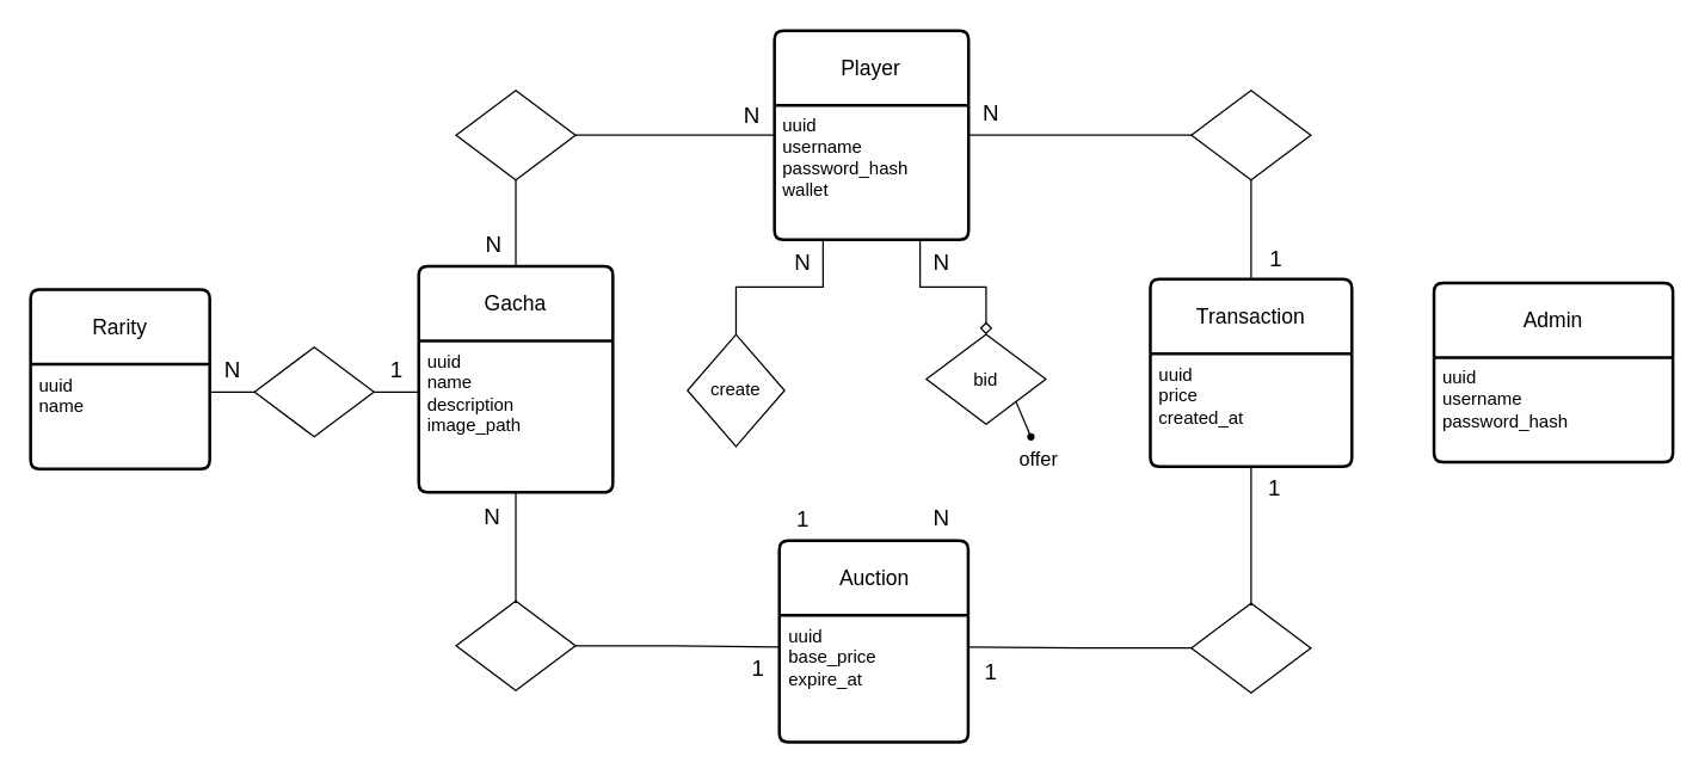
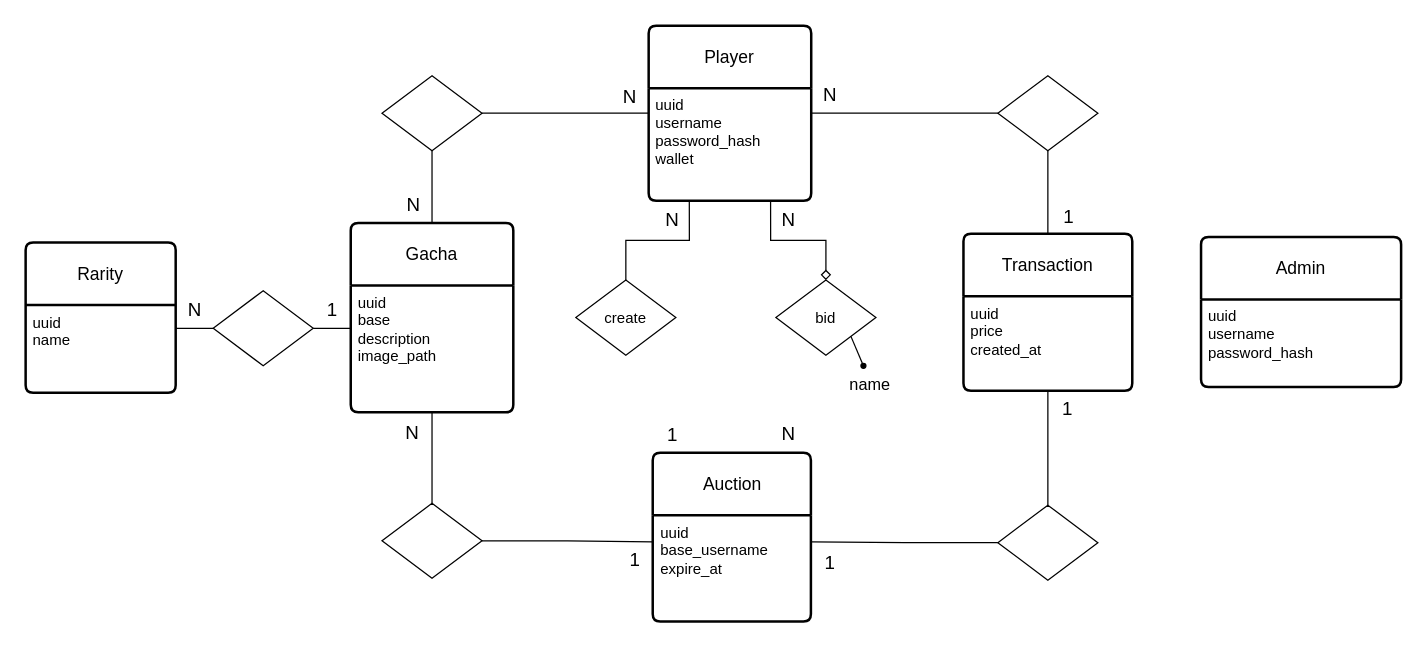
  <mxCell id="0" />
  <mxCell id="1" parent="0" />
  <mxCell id="2" value="Player" style="swimlane;childLayout=stackLayout;horizontal=1;startSize=50;horizontalStack=0;rounded=1;fontSize=14;fontStyle=0;strokeWidth=2;resizeParent=0;resizeLast=1;shadow=0;dashed=0;align=center;arcSize=4;whiteSpace=wrap;html=1;" vertex="1" parent="1"><mxGeometry x="518.25" y="20" width="130" height="140" as="geometry"><mxRectangle x="120" y="300" width="70" height="50" as="alternateBounds" /></mxGeometry></mxCell>
  <mxCell id="3" value="&lt;div&gt;&lt;span style=&quot;background-color: initial;&quot;&gt;uuid&lt;/span&gt;&lt;/div&gt;&lt;div&gt;username&lt;/div&gt;&lt;div&gt;password_hash&lt;/div&gt;&lt;div&gt;wallet&lt;br&gt;&lt;/div&gt;&lt;div&gt;&lt;br&gt;&lt;/div&gt;" style="align=left;strokeColor=none;fillColor=none;spacingLeft=4;fontSize=12;verticalAlign=top;resizable=0;rotatable=0;part=1;html=1;" vertex="1" parent="2"><mxGeometry y="50" width="130" height="90" as="geometry" /></mxCell>
  <mxCell id="4" value="N" style="text;html=1;align=center;verticalAlign=middle;resizable=0;points=[];autosize=1;strokeColor=none;fillColor=none;fontSize=15;" vertex="1" parent="1"><mxGeometry x="488.25" y="61" width="30" height="30" as="geometry" /></mxCell>
  <mxCell id="5" style="edgeStyle=orthogonalEdgeStyle;rounded=0;orthogonalLoop=1;jettySize=auto;html=1;exitX=0.5;exitY=0;exitDx=0;exitDy=0;entryX=0.5;entryY=0;entryDx=0;entryDy=0;endArrow=none;endFill=0;" edge="1" parent="1" source="9" target="12"><mxGeometry relative="1" as="geometry"><mxPoint x="335" y="233.5" as="targetPoint" /></mxGeometry></mxCell>
  <mxCell id="6" value="N" style="text;html=1;align=center;verticalAlign=middle;resizable=0;points=[];autosize=1;strokeColor=none;fillColor=none;fontSize=15;" vertex="1" parent="1"><mxGeometry x="315" y="147.75" width="30" height="30" as="geometry" /></mxCell>
  <mxCell id="7" value="N" style="text;html=1;align=center;verticalAlign=middle;resizable=0;points=[];autosize=1;strokeColor=none;fillColor=none;fontSize=15;" vertex="1" parent="1"><mxGeometry x="314" y="329.5" width="30" height="30" as="geometry" /></mxCell>
  <mxCell id="8" style="edgeStyle=orthogonalEdgeStyle;rounded=0;orthogonalLoop=1;jettySize=auto;html=1;exitX=0.5;exitY=1;exitDx=0;exitDy=0;entryX=0.5;entryY=1;entryDx=0;entryDy=0;endArrow=none;endFill=0;" edge="1" parent="1" source="9" target="24"><mxGeometry relative="1" as="geometry" /></mxCell>
  <mxCell id="9" value="Gacha" style="swimlane;childLayout=stackLayout;horizontal=1;startSize=50;horizontalStack=0;rounded=1;fontSize=14;fontStyle=0;strokeWidth=2;resizeParent=0;resizeLast=1;shadow=0;dashed=0;align=center;arcSize=4;whiteSpace=wrap;html=1;" vertex="1" parent="1"><mxGeometry x="280" y="177.75" width="130" height="151.5" as="geometry"><mxRectangle x="120" y="300" width="70" height="50" as="alternateBounds" /></mxGeometry></mxCell>
- <mxCell id="10" value="&lt;div&gt;&lt;span style=&quot;background-color: initial;&quot;&gt;uuid&lt;/span&gt;&lt;/div&gt;&lt;div&gt;name&lt;br&gt;&lt;/div&gt;&lt;div&gt;description&lt;br&gt;&lt;/div&gt;&lt;div&gt;image_path&lt;br&gt;&lt;/div&gt;" style="align=left;strokeColor=none;fillColor=none;spacingLeft=4;fontSize=12;verticalAlign=top;resizable=0;rotatable=0;part=1;html=1;" vertex="1" parent="9"><mxGeometry y="50" width="130" height="101.5" as="geometry" /></mxCell>
+ <mxCell id="10" value="&lt;div&gt;&lt;span style=&quot;background-color: initial;&quot;&gt;uuid&lt;/span&gt;&lt;/div&gt;&lt;div&gt;base&lt;br&gt;&lt;/div&gt;&lt;div&gt;description&lt;br&gt;&lt;/div&gt;&lt;div&gt;image_path&lt;br&gt;&lt;/div&gt;" style="align=left;strokeColor=none;fillColor=none;spacingLeft=4;fontSize=12;verticalAlign=top;resizable=0;rotatable=0;part=1;html=1;" vertex="1" parent="9"><mxGeometry y="50" width="130" height="101.5" as="geometry" /></mxCell>
  <mxCell id="11" style="edgeStyle=orthogonalEdgeStyle;rounded=0;orthogonalLoop=1;jettySize=auto;html=1;exitX=0;exitY=0.5;exitDx=0;exitDy=0;entryX=0;entryY=0.5;entryDx=0;entryDy=0;endArrow=none;endFill=0;" edge="1" parent="1" source="12" target="2"><mxGeometry relative="1" as="geometry" /></mxCell>
  <mxCell id="12" value="" style="shape=rhombus;perimeter=rhombusPerimeter;whiteSpace=wrap;html=1;align=center;direction=west;" vertex="1" parent="1"><mxGeometry x="305" y="60" width="80" height="60" as="geometry" /></mxCell>
  <mxCell id="13" value="Transaction" style="swimlane;childLayout=stackLayout;horizontal=1;startSize=50;horizontalStack=0;rounded=1;fontSize=14;fontStyle=0;strokeWidth=2;resizeParent=0;resizeLast=1;shadow=0;dashed=0;align=center;arcSize=4;whiteSpace=wrap;html=1;" vertex="1" parent="1"><mxGeometry x="770" y="186.5" width="135" height="125.5" as="geometry" /></mxCell>
  <mxCell id="14" value="&lt;div&gt;&lt;span style=&quot;background-color: initial;&quot;&gt;uuid&lt;/span&gt;&lt;/div&gt;&lt;div&gt;price&lt;/div&gt;&lt;div&gt;created_at&lt;br&gt;&lt;/div&gt;" style="align=left;strokeColor=none;fillColor=none;spacingLeft=4;fontSize=12;verticalAlign=top;resizable=0;rotatable=0;part=1;html=1;" vertex="1" parent="13"><mxGeometry y="50" width="135" height="75.5" as="geometry" /></mxCell>
  <mxCell id="15" value="&lt;div style=&quot;font-size: 15px;&quot;&gt;1&lt;/div&gt;" style="text;html=1;align=center;verticalAlign=middle;resizable=0;points=[];autosize=1;strokeColor=none;fillColor=none;fontSize=15;" vertex="1" parent="1"><mxGeometry x="838" y="311" width="30" height="30" as="geometry" /></mxCell>
  <mxCell id="16" value="1" style="text;html=1;align=center;verticalAlign=middle;resizable=0;points=[];autosize=1;strokeColor=none;fillColor=none;fontSize=15;" vertex="1" parent="1"><mxGeometry x="838.5" y="156.5" width="30" height="30" as="geometry" /></mxCell>
  <mxCell id="17" style="edgeStyle=orthogonalEdgeStyle;rounded=0;orthogonalLoop=1;jettySize=auto;html=1;exitX=0.5;exitY=0;exitDx=0;exitDy=0;entryX=0.5;entryY=0;entryDx=0;entryDy=0;endArrow=none;endFill=0;" edge="1" parent="1" source="19" target="13"><mxGeometry relative="1" as="geometry" /></mxCell>
  <mxCell id="18" style="edgeStyle=orthogonalEdgeStyle;rounded=0;orthogonalLoop=1;jettySize=auto;html=1;exitX=1;exitY=0.5;exitDx=0;exitDy=0;entryX=1;entryY=0.5;entryDx=0;entryDy=0;endArrow=none;endFill=0;" edge="1" parent="1" source="19" target="2"><mxGeometry relative="1" as="geometry" /></mxCell>
  <mxCell id="19" value="" style="shape=rhombus;perimeter=rhombusPerimeter;whiteSpace=wrap;html=1;align=center;direction=west;" vertex="1" parent="1"><mxGeometry x="797.5" y="60" width="80" height="60" as="geometry" /></mxCell>
  <mxCell id="20" value="Auction" style="swimlane;childLayout=stackLayout;horizontal=1;startSize=50;horizontalStack=0;rounded=1;fontSize=14;fontStyle=0;strokeWidth=2;resizeParent=0;resizeLast=1;shadow=0;dashed=0;align=center;arcSize=4;whiteSpace=wrap;html=1;" vertex="1" parent="1"><mxGeometry x="521.5" y="361.5" width="126.5" height="135" as="geometry" /></mxCell>
- <mxCell id="21" value="&lt;div&gt;&lt;span style=&quot;background-color: initial;&quot;&gt;uuid&lt;/span&gt;&lt;/div&gt;&lt;div&gt;base_price&lt;/div&gt;&lt;div&gt;expire_at&lt;br&gt;&lt;/div&gt;" style="align=left;strokeColor=none;fillColor=none;spacingLeft=4;fontSize=12;verticalAlign=top;resizable=0;rotatable=0;part=1;html=1;" vertex="1" parent="20"><mxGeometry y="50" width="126.5" height="85" as="geometry" /></mxCell>
+ <mxCell id="21" value="&lt;div&gt;&lt;span style=&quot;background-color: initial;&quot;&gt;uuid&lt;/span&gt;&lt;/div&gt;&lt;div&gt;base_username&lt;/div&gt;&lt;div&gt;expire_at&lt;br&gt;&lt;/div&gt;" style="align=left;strokeColor=none;fillColor=none;spacingLeft=4;fontSize=12;verticalAlign=top;resizable=0;rotatable=0;part=1;html=1;" vertex="1" parent="20"><mxGeometry y="50" width="126.5" height="85" as="geometry" /></mxCell>
  <mxCell id="22" value="1" style="text;html=1;align=center;verticalAlign=middle;resizable=0;points=[];autosize=1;strokeColor=none;fillColor=none;fontSize=15;" vertex="1" parent="1"><mxGeometry x="491.5" y="432" width="30" height="30" as="geometry" /></mxCell>
  <mxCell id="23" style="edgeStyle=orthogonalEdgeStyle;rounded=0;orthogonalLoop=1;jettySize=auto;html=1;exitX=0;exitY=0.5;exitDx=0;exitDy=0;entryX=0;entryY=0.25;entryDx=0;entryDy=0;endArrow=none;endFill=0;" edge="1" parent="1" source="24" target="21"><mxGeometry relative="1" as="geometry" /></mxCell>
  <mxCell id="24" value="" style="shape=rhombus;perimeter=rhombusPerimeter;whiteSpace=wrap;html=1;align=center;direction=west;" vertex="1" parent="1"><mxGeometry x="305" y="402" width="80" height="60" as="geometry" /></mxCell>
  <mxCell id="25" style="edgeStyle=orthogonalEdgeStyle;rounded=0;orthogonalLoop=1;jettySize=auto;html=1;exitX=1;exitY=0.5;exitDx=0;exitDy=0;entryX=1;entryY=0.25;entryDx=0;entryDy=0;endArrow=none;endFill=0;" edge="1" parent="1" source="27" target="21"><mxGeometry relative="1" as="geometry" /></mxCell>
  <mxCell id="26" style="edgeStyle=orthogonalEdgeStyle;rounded=0;orthogonalLoop=1;jettySize=auto;html=1;exitX=0.5;exitY=1;exitDx=0;exitDy=0;entryX=0.5;entryY=1;entryDx=0;entryDy=0;endArrow=none;endFill=0;" edge="1" parent="1" source="27" target="14"><mxGeometry relative="1" as="geometry" /></mxCell>
  <mxCell id="27" value="" style="shape=rhombus;perimeter=rhombusPerimeter;whiteSpace=wrap;html=1;align=center;direction=west;" vertex="1" parent="1"><mxGeometry x="797.5" y="403.5" width="80" height="60" as="geometry" /></mxCell>
  <mxCell id="28" value="1" style="text;html=1;align=center;verticalAlign=middle;resizable=0;points=[];autosize=1;strokeColor=none;fillColor=none;fontSize=15;" vertex="1" parent="1"><mxGeometry x="648" y="433.5" width="30" height="30" as="geometry" /></mxCell>
  <mxCell id="29" value="Admin" style="swimlane;childLayout=stackLayout;horizontal=1;startSize=50;horizontalStack=0;rounded=1;fontSize=14;fontStyle=0;strokeWidth=2;resizeParent=0;resizeLast=1;shadow=0;dashed=0;align=center;arcSize=4;whiteSpace=wrap;html=1;" vertex="1" parent="1"><mxGeometry x="960" y="189" width="160" height="120" as="geometry" /></mxCell>
  <mxCell id="30" value="&lt;div&gt;&lt;span style=&quot;background-color: initial;&quot;&gt;uuid&lt;/span&gt;&lt;/div&gt;&lt;div&gt;&lt;span style=&quot;background-color: initial;&quot;&gt;username&lt;/span&gt;&lt;/div&gt;&lt;div&gt;password_hash&lt;br&gt;&lt;/div&gt;" style="align=left;strokeColor=none;fillColor=none;spacingLeft=4;fontSize=12;verticalAlign=top;resizable=0;rotatable=0;part=1;html=1;" vertex="1" parent="29"><mxGeometry y="50" width="160" height="70" as="geometry" /></mxCell>
  <mxCell id="31" style="edgeStyle=orthogonalEdgeStyle;rounded=0;orthogonalLoop=1;jettySize=auto;html=1;exitX=0.25;exitY=1;exitDx=0;exitDy=0;entryX=0.5;entryY=1;entryDx=0;entryDy=0;endArrow=none;endFill=0;" edge="1" parent="1" source="3" target="32"><mxGeometry relative="1" as="geometry"><mxPoint x="489" y="263.5" as="sourcePoint" /></mxGeometry></mxCell>
- <mxCell id="32" value="create" style="shape=rhombus;perimeter=rhombusPerimeter;whiteSpace=wrap;html=1;align=center;direction=west;" vertex="1" parent="1"><mxGeometry x="460" y="223.5" width="65" height="75" as="geometry" /></mxCell>
+ <mxCell id="32" value="create" style="shape=rhombus;perimeter=rhombusPerimeter;whiteSpace=wrap;html=1;align=center;direction=west;" vertex="1" parent="1"><mxGeometry x="460" y="223.5" width="80" height="60" as="geometry" /></mxCell>
  <mxCell id="33" value="N" style="text;html=1;align=center;verticalAlign=middle;resizable=0;points=[];autosize=1;strokeColor=none;fillColor=none;fontSize=15;" vertex="1" parent="1"><mxGeometry x="521.5" y="160" width="30" height="30" as="geometry" /></mxCell>
  <mxCell id="34" value="1" style="text;html=1;align=center;verticalAlign=middle;resizable=0;points=[];autosize=1;strokeColor=none;fillColor=none;fontSize=15;" vertex="1" parent="1"><mxGeometry x="521.5" y="331.5" width="30" height="30" as="geometry" /></mxCell>
  <mxCell id="35" style="edgeStyle=orthogonalEdgeStyle;rounded=0;orthogonalLoop=1;jettySize=auto;html=1;exitX=0.75;exitY=1;exitDx=0;exitDy=0;entryX=0.5;entryY=1;entryDx=0;entryDy=0;endArrow=diamond;endFill=0;" edge="1" parent="1" source="3" target="37"><mxGeometry relative="1" as="geometry"><mxPoint x="649.5" y="332" as="sourcePoint" /><mxPoint x="698.5" y="357" as="targetPoint" /></mxGeometry></mxCell>
  <mxCell id="36" value="N" style="text;html=1;align=center;verticalAlign=middle;resizable=0;points=[];autosize=1;strokeColor=none;fillColor=none;fontSize=15;" vertex="1" parent="1"><mxGeometry x="615" y="160" width="30" height="30" as="geometry" /></mxCell>
  <mxCell id="37" value="bid" style="shape=rhombus;perimeter=rhombusPerimeter;whiteSpace=wrap;html=1;align=center;direction=west;" vertex="1" parent="1"><mxGeometry x="620" y="223.5" width="80" height="60" as="geometry" /></mxCell>
  <mxCell id="38" value="N" style="text;html=1;align=center;verticalAlign=middle;resizable=0;points=[];autosize=1;strokeColor=none;fillColor=none;fontSize=15;" vertex="1" parent="1"><mxGeometry x="615" y="330.5" width="30" height="30" as="geometry" /></mxCell>
  <mxCell id="39" value="" style="endArrow=oval;html=1;rounded=0;exitX=0;exitY=0;exitDx=0;exitDy=0;endFill=1;strokeWidth=1;endSize=4;" edge="1" parent="1" source="37"><mxGeometry width="50" height="50" relative="1" as="geometry"><mxPoint x="739.5" y="402" as="sourcePoint" /><mxPoint x="690" y="292" as="targetPoint" /><Array as="points" /></mxGeometry></mxCell>
- <mxCell id="40" value="offer" style="text;html=1;align=center;verticalAlign=middle;resizable=0;points=[];autosize=1;strokeColor=none;fillColor=none;fontSize=13;" vertex="1" parent="1"><mxGeometry x="670" y="292" width="50" height="30" as="geometry" /></mxCell>
+ <mxCell id="40" value="name" style="text;html=1;align=center;verticalAlign=middle;resizable=0;points=[];autosize=1;strokeColor=none;fillColor=none;fontSize=13;" vertex="1" parent="1"><mxGeometry x="670" y="292" width="50" height="30" as="geometry" /></mxCell>
  <mxCell id="41" value="N" style="text;html=1;align=center;verticalAlign=middle;resizable=0;points=[];autosize=1;strokeColor=none;fillColor=none;fontSize=15;" vertex="1" parent="1"><mxGeometry x="648" y="60" width="30" height="30" as="geometry" /></mxCell>
  <mxCell id="42" style="edgeStyle=orthogonalEdgeStyle;rounded=0;orthogonalLoop=1;jettySize=auto;html=1;exitX=0;exitY=0.5;exitDx=0;exitDy=0;entryX=0;entryY=0.25;entryDx=0;entryDy=0;endArrow=none;endFill=0;" edge="1" parent="1" source="44" target="10"><mxGeometry relative="1" as="geometry" /></mxCell>
  <mxCell id="43" style="edgeStyle=orthogonalEdgeStyle;rounded=0;orthogonalLoop=1;jettySize=auto;html=1;exitX=1;exitY=0.5;exitDx=0;exitDy=0;entryX=1;entryY=0.25;entryDx=0;entryDy=0;endArrow=none;endFill=0;" edge="1" parent="1" source="44" target="46"><mxGeometry relative="1" as="geometry" /></mxCell>
  <mxCell id="44" value="" style="shape=rhombus;perimeter=rhombusPerimeter;whiteSpace=wrap;html=1;align=center;direction=west;" vertex="1" parent="1"><mxGeometry x="170" y="232" width="80" height="60" as="geometry" /></mxCell>
  <mxCell id="45" value="Rarity" style="swimlane;childLayout=stackLayout;horizontal=1;startSize=50;horizontalStack=0;rounded=1;fontSize=14;fontStyle=0;strokeWidth=2;resizeParent=0;resizeLast=1;shadow=0;dashed=0;align=center;arcSize=4;whiteSpace=wrap;html=1;" vertex="1" parent="1"><mxGeometry x="20" y="193.5" width="120" height="120" as="geometry" /></mxCell>
  <mxCell id="46" value="&lt;div&gt;&lt;span style=&quot;background-color: initial;&quot;&gt;uuid&lt;/span&gt;&lt;/div&gt;&lt;div&gt;&lt;span style=&quot;background-color: initial;&quot;&gt;name&lt;/span&gt;&lt;/div&gt;" style="align=left;strokeColor=none;fillColor=none;spacingLeft=4;fontSize=12;verticalAlign=top;resizable=0;rotatable=0;part=1;html=1;" vertex="1" parent="45"><mxGeometry y="50" width="120" height="70" as="geometry" /></mxCell>
  <mxCell id="47" value="1" style="text;html=1;align=center;verticalAlign=middle;resizable=0;points=[];autosize=1;strokeColor=none;fillColor=none;fontSize=15;" vertex="1" parent="1"><mxGeometry x="250" y="232" width="30" height="30" as="geometry" /></mxCell>
  <mxCell id="48" value="N" style="text;html=1;align=center;verticalAlign=middle;resizable=0;points=[];autosize=1;strokeColor=none;fillColor=none;fontSize=15;" vertex="1" parent="1"><mxGeometry x="140" y="232" width="30" height="30" as="geometry" /></mxCell>
